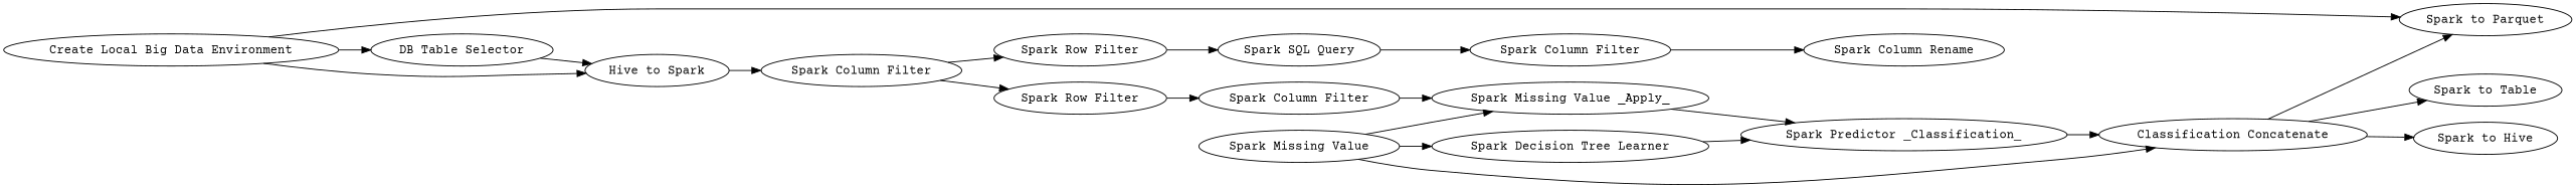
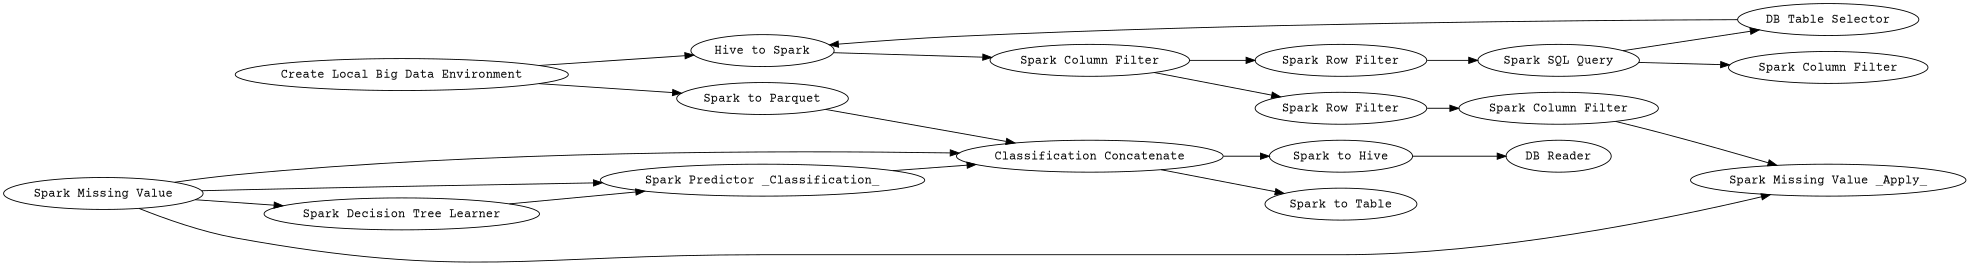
  digraph {
    fontname="Courier Prime"
    rankdir=LR
    node [fontname="Courier Prime"]
    edge [fontname="Courier Prime"]
    n1 [label="Classification Concatenate"]
    n2 [label="Spark to Table"]
    n3 [label="Spark to Hive"]
    n4 [label="Spark to Parquet"]
+   n5 [label="DB Reader"]
    n6 [label="Create Local Big Data Environment"]
    n7 [label="DB Table Selector"]
    n8 [label="Hive to Spark"]
    n9 [label="Spark Column Filter"]
    n10 [label="Spark Missing Value"]
    n11 [label="Spark Missing Value _Apply_"]
    n12 [label="Spark Decision Tree Learner"]
    n13 [label="Spark Predictor _Classification_"]
    n14 [label="Spark SQL Query"]
    n15 [label="Spark Column Filter"]
-   n16 [label="Spark Column Rename"]
    n17 [label="Spark Row Filter"]
    n18 [label="Spark Row Filter"]
    n19 [label="Spark Column Filter"]
    n1 -> n2
    n1 -> n3
-   n1 -> n4
+   n4 -> n1
+   n3 -> n5
    n6 -> n4
-   n6 -> n7
+   n14 -> n7
    n6 -> n8
    n7 -> n8
    n8 -> n9
    n9 -> n17
    n9 -> n18
    n10 -> n1
    n10 -> n11
    n10 -> n12
-   n11 -> n13
+   n10 -> n13
    n12 -> n13
    n13 -> n1
    n14 -> n15
-   n15 -> n16
    n17 -> n14
    n18 -> n19
    n19 -> n11
  }
